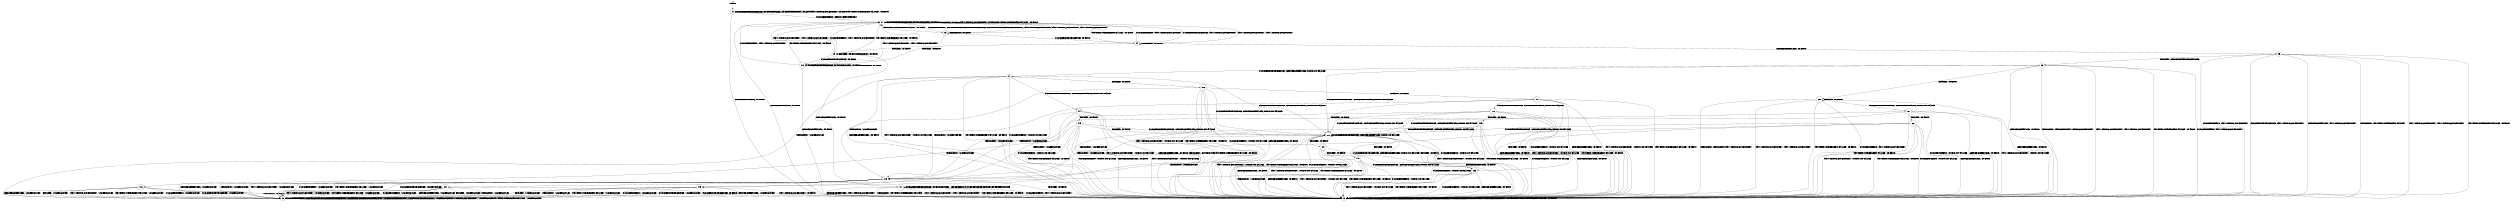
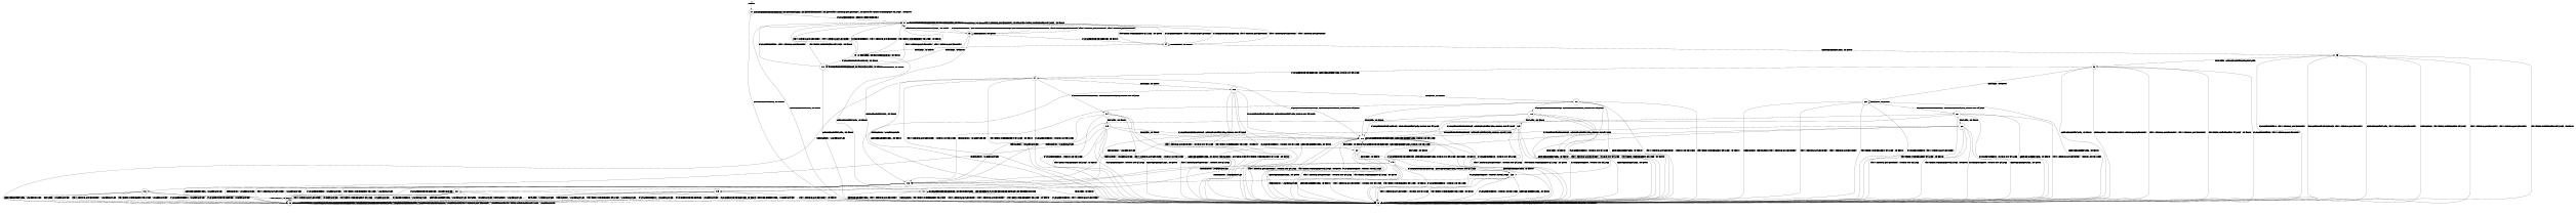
  digraph {
    node [shape=circle]
    n1 [label=s0]
    n2 [label=s1]
    n3 [label=s2]
    n4 [label=s3]
    n5 [label=s4]
    n6 [label=s10]
    n7 [label=s5]
    n8 [label=s9]
    n9 [label=s6]
    n10 [label=s11]
    n11 [label=s7]
    n12 [label=s20]
    n13 [label=s8]
    n14 [label=s12]
    n15 [label=s14]
    n16 [label=s26]
    n17 [label=s21]
    n18 [label=s13]
    n19 [label=s17]
    n20 [label=s15]
    n21 [label=s18]
    n22 [label=s27]
    n23 [label=s16]
    n24 [label=s19]
    n25 [label=s25]
    n26 [label=s22]
    n27 [label=s23]
    n28 [label=s24]
    n29 [label=s48]
    __start0 [height=0 shape=none width=0]
    n1 -> n1 [label="PSK_CLIENT_KEY_EXCHANGE / TIMEOUT"]
    n1 -> n1 [label="FINISHED / TIMEOUT"]
    n1 -> n1 [label="APPLICATION / TIMEOUT"]
    n1 -> n1 [label="Alert(WARNING,CLOSE_NOTIFY) / TIMEOUT"]
    n1 -> n1 [label="Alert(FATAL,UNEXPECTED_MESSAGE) / TIMEOUT"]
    n1 -> n2 [label="PSK_CLIENT_HELLO / HELLO_VERIFY_REQUEST"]
    n1 -> n3 [label="CHANGE_CIPHER_SPEC / TIMEOUT"]
    n2 -> n2 [label="PSK_CLIENT_KEY_EXCHANGE / TIMEOUT"]
    n2 -> n2 [label="FINISHED / TIMEOUT"]
    n2 -> n2 [label="APPLICATION / TIMEOUT"]
    n2 -> n2 [label="Alert(WARNING,CLOSE_NOTIFY) / TIMEOUT"]
    n2 -> n2 [label="Alert(FATAL,UNEXPECTED_MESSAGE) / TIMEOUT"]
    n2 -> n3 [label="CHANGE_CIPHER_SPEC / TIMEOUT"]
    n2 -> n4 [label="PSK_CLIENT_HELLO / SERVER_HELLO,PSK_SERVER_KEY_EXCHANGE,SERVER_HELLO_DONE"]
    n3 -> n3 [label="PSK_CLIENT_HELLO / TIMEOUT"]
    n3 -> n3 [label="PSK_CLIENT_KEY_EXCHANGE / TIMEOUT"]
    n3 -> n3 [label="CHANGE_CIPHER_SPEC / TIMEOUT"]
    n3 -> n3 [label="FINISHED / TIMEOUT"]
    n3 -> n3 [label="APPLICATION / TIMEOUT"]
    n3 -> n3 [label="Alert(WARNING,CLOSE_NOTIFY) / TIMEOUT"]
    n3 -> n3 [label="Alert(FATAL,UNEXPECTED_MESSAGE) / TIMEOUT"]
    n4 -> n2 [label="PSK_CLIENT_HELLO / Alert(WARNING,CLOSE_NOTIFY)"]
    n4 -> n2 [label="Alert(WARNING,CLOSE_NOTIFY) / Alert(WARNING,CLOSE_NOTIFY)"]
    n4 -> n2 [label="Alert(FATAL,UNEXPECTED_MESSAGE) / TIMEOUT"]
+   n4 -> n3 [label="CHANGE_CIPHER_SPEC / TIMEOUT"]
    n4 -> n4 [label="APPLICATION / TIMEOUT"]
    n4 -> n5 [label="PSK_CLIENT_KEY_EXCHANGE / TIMEOUT"]
    n4 -> n6 [label="FINISHED / TIMEOUT"]
    n5 -> n2 [label="PSK_CLIENT_HELLO / Alert(WARNING,CLOSE_NOTIFY)"]
    n5 -> n2 [label="PSK_CLIENT_KEY_EXCHANGE / Alert(WARNING,CLOSE_NOTIFY)"]
    n5 -> n2 [label="Alert(WARNING,CLOSE_NOTIFY) / Alert(WARNING,CLOSE_NOTIFY)"]
    n5 -> n2 [label="Alert(FATAL,UNEXPECTED_MESSAGE) / TIMEOUT"]
    n5 -> n5 [label="APPLICATION / TIMEOUT"]
    n5 -> n7 [label="CHANGE_CIPHER_SPEC / TIMEOUT"]
    n5 -> n8 [label="FINISHED / TIMEOUT"]
    n6 -> n2 [label="PSK_CLIENT_HELLO / Alert(WARNING,CLOSE_NOTIFY)"]
    n6 -> n2 [label="Alert(WARNING,CLOSE_NOTIFY) / Alert(WARNING,CLOSE_NOTIFY)"]
    n6 -> n2 [label="Alert(FATAL,UNEXPECTED_MESSAGE) / TIMEOUT"]
    n6 -> n3 [label="CHANGE_CIPHER_SPEC / TIMEOUT"]
    n6 -> n6 [label="PSK_CLIENT_KEY_EXCHANGE / TIMEOUT"]
    n6 -> n6 [label="FINISHED / TIMEOUT"]
    n6 -> n6 [label="APPLICATION / TIMEOUT"]
    n7 -> n3 [label="PSK_CLIENT_HELLO / Alert(WARNING,CLOSE_NOTIFY)"]
    n7 -> n3 [label="PSK_CLIENT_KEY_EXCHANGE / Alert(WARNING,CLOSE_NOTIFY)"]
    n7 -> n3 [label="CHANGE_CIPHER_SPEC / Alert(WARNING,CLOSE_NOTIFY)"]
    n7 -> n3 [label="APPLICATION / Alert(FATAL,UNEXPECTED_MESSAGE)"]
    n7 -> n3 [label="Alert(WARNING,CLOSE_NOTIFY) / Alert(WARNING,CLOSE_NOTIFY)"]
    n7 -> n3 [label="Alert(FATAL,UNEXPECTED_MESSAGE) / TIMEOUT"]
    n7 -> n9 [label="FINISHED / CHANGE_CIPHER_SPEC,FINISHED"]
    n8 -> n2 [label="PSK_CLIENT_HELLO / Alert(WARNING,CLOSE_NOTIFY)"]
    n8 -> n2 [label="Alert(WARNING,CLOSE_NOTIFY) / Alert(WARNING,CLOSE_NOTIFY)"]
    n8 -> n2 [label="Alert(FATAL,UNEXPECTED_MESSAGE) / TIMEOUT"]
    n8 -> n6 [label="PSK_CLIENT_KEY_EXCHANGE / TIMEOUT"]
    n8 -> n8 [label="FINISHED / TIMEOUT"]
    n8 -> n8 [label="APPLICATION / TIMEOUT"]
    n8 -> n10 [label="CHANGE_CIPHER_SPEC / TIMEOUT"]
    n9 -> n3 [label="PSK_CLIENT_HELLO / Alert(WARNING,CLOSE_NOTIFY)"]
    n9 -> n3 [label="CHANGE_CIPHER_SPEC / TIMEOUT"]
    n9 -> n3 [label="APPLICATION / APPLICATION,Alert(WARNING,CLOSE_NOTIFY)"]
    n9 -> n3 [label="Alert(WARNING,CLOSE_NOTIFY) / Alert(WARNING,CLOSE_NOTIFY)"]
    n9 -> n3 [label="Alert(FATAL,UNEXPECTED_MESSAGE) / TIMEOUT"]
    n9 -> n11 [label="PSK_CLIENT_KEY_EXCHANGE / CHANGE_CIPHER_SPEC,UNKNOWN_MESSAGE"]
    n9 -> n12 [label="FINISHED / TIMEOUT"]
    n10 -> n3 [label="PSK_CLIENT_HELLO / Alert(WARNING,CLOSE_NOTIFY)"]
    n10 -> n3 [label="CHANGE_CIPHER_SPEC / Alert(WARNING,CLOSE_NOTIFY)"]
    n10 -> n3 [label="APPLICATION / Alert(FATAL,UNEXPECTED_MESSAGE)"]
    n10 -> n3 [label="Alert(WARNING,CLOSE_NOTIFY) / Alert(WARNING,CLOSE_NOTIFY)"]
    n10 -> n3 [label="Alert(FATAL,UNEXPECTED_MESSAGE) / TIMEOUT"]
    n10 -> n10 [label="PSK_CLIENT_KEY_EXCHANGE / TIMEOUT"]
    n10 -> n10 [label="FINISHED / SERVER_HELLO,PSK_SERVER_KEY_EXCHANGE,SERVER_HELLO_DONE"]
    n11 -> n3 [label="PSK_CLIENT_HELLO / UNKNOWN_MESSAGE"]
    n11 -> n3 [label="CHANGE_CIPHER_SPEC / TIMEOUT"]
    n11 -> n3 [label="Alert(WARNING,CLOSE_NOTIFY) / UNKNOWN_MESSAGE"]
    n11 -> n3 [label="Alert(FATAL,UNEXPECTED_MESSAGE) / TIMEOUT"]
    n11 -> n13 [label="APPLICATION / SOCKET_CLOSED"]
    n11 -> n14 [label="FINISHED / TIMEOUT"]
    n11 -> n15 [label="PSK_CLIENT_KEY_EXCHANGE / CHANGE_CIPHER_SPEC,UNKNOWN_MESSAGE"]
    n11 -> n16 [label="PSK_CLIENT_KEY_EXCHANGE / CHANGE_CIPHER_SPEC,UNKNOWN_MESSAGE"]
    n12 -> n3 [label="PSK_CLIENT_HELLO / Alert(WARNING,CLOSE_NOTIFY)"]
    n12 -> n3 [label="CHANGE_CIPHER_SPEC / TIMEOUT"]
    n12 -> n3 [label="APPLICATION / APPLICATION,Alert(WARNING,CLOSE_NOTIFY)"]
    n12 -> n3 [label="Alert(WARNING,CLOSE_NOTIFY) / Alert(WARNING,CLOSE_NOTIFY)"]
    n12 -> n3 [label="Alert(FATAL,UNEXPECTED_MESSAGE) / TIMEOUT"]
    n12 -> n12 [label="FINISHED / TIMEOUT"]
    n12 -> n17 [label="PSK_CLIENT_KEY_EXCHANGE / CHANGE_CIPHER_SPEC,UNKNOWN_MESSAGE"]
    n13 -> n13 [label="PSK_CLIENT_HELLO / SOCKET_CLOSED"]
    n13 -> n13 [label="PSK_CLIENT_KEY_EXCHANGE / SOCKET_CLOSED"]
    n13 -> n13 [label="CHANGE_CIPHER_SPEC / SOCKET_CLOSED"]
    n13 -> n13 [label="FINISHED / SOCKET_CLOSED"]
    n13 -> n13 [label="APPLICATION / SOCKET_CLOSED"]
    n13 -> n13 [label="Alert(WARNING,CLOSE_NOTIFY) / SOCKET_CLOSED"]
    n13 -> n13 [label="Alert(FATAL,UNEXPECTED_MESSAGE) / SOCKET_CLOSED"]
    n14 -> n3 [label="PSK_CLIENT_HELLO / UNKNOWN_MESSAGE"]
    n14 -> n3 [label="CHANGE_CIPHER_SPEC / TIMEOUT"]
    n14 -> n3 [label="Alert(WARNING,CLOSE_NOTIFY) / UNKNOWN_MESSAGE"]
    n14 -> n3 [label="Alert(FATAL,UNEXPECTED_MESSAGE) / TIMEOUT"]
    n14 -> n16 [label="PSK_CLIENT_KEY_EXCHANGE / CHANGE_CIPHER_SPEC,UNKNOWN_MESSAGE"]
    n14 -> n18 [label="APPLICATION / SOCKET_CLOSED"]
    n14 -> n19 [label="FINISHED / TIMEOUT"]
    n15 -> n3 [label="PSK_CLIENT_HELLO / UNKNOWN_MESSAGE"]
    n15 -> n3 [label="CHANGE_CIPHER_SPEC / TIMEOUT"]
    n15 -> n3 [label="Alert(WARNING,CLOSE_NOTIFY) / UNKNOWN_MESSAGE"]
    n15 -> n3 [label="Alert(FATAL,UNEXPECTED_MESSAGE) / TIMEOUT"]
    n15 -> n18 [label="APPLICATION / SOCKET_CLOSED"]
    n15 -> n20 [label="FINISHED / TIMEOUT"]
    n16 -> n3 [label="PSK_CLIENT_HELLO / UNKNOWN_MESSAGE"]
    n16 -> n3 [label="CHANGE_CIPHER_SPEC / TIMEOUT"]
    n16 -> n3 [label="Alert(WARNING,CLOSE_NOTIFY) / UNKNOWN_MESSAGE"]
    n16 -> n3 [label="Alert(FATAL,UNEXPECTED_MESSAGE) / TIMEOUT"]
    n16 -> n16 [label="PSK_CLIENT_KEY_EXCHANGE / CHANGE_CIPHER_SPEC,UNKNOWN_MESSAGE"]
    n16 -> n18 [label="APPLICATION / SOCKET_CLOSED"]
    n16 -> n22 [label="FINISHED / TIMEOUT"]
    n17 -> n3 [label="PSK_CLIENT_HELLO / UNKNOWN_MESSAGE"]
    n17 -> n3 [label="CHANGE_CIPHER_SPEC / TIMEOUT"]
    n17 -> n3 [label="Alert(WARNING,CLOSE_NOTIFY) / UNKNOWN_MESSAGE"]
    n17 -> n3 [label="Alert(FATAL,UNEXPECTED_MESSAGE) / TIMEOUT"]
    n17 -> n16 [label="PSK_CLIENT_KEY_EXCHANGE / CHANGE_CIPHER_SPEC,UNKNOWN_MESSAGE"]
    n17 -> n18 [label="APPLICATION / SOCKET_CLOSED"]
    n17 -> n26 [label="FINISHED / TIMEOUT"]
    n18 -> n3 [label="FINISHED / TIMEOUT"]
    n18 -> n13 [label="PSK_CLIENT_HELLO / SOCKET_CLOSED"]
    n18 -> n13 [label="PSK_CLIENT_KEY_EXCHANGE / SOCKET_CLOSED"]
    n18 -> n13 [label="CHANGE_CIPHER_SPEC / SOCKET_CLOSED"]
    n18 -> n13 [label="APPLICATION / SOCKET_CLOSED"]
    n18 -> n13 [label="Alert(WARNING,CLOSE_NOTIFY) / SOCKET_CLOSED"]
    n18 -> n13 [label="Alert(FATAL,UNEXPECTED_MESSAGE) / SOCKET_CLOSED"]
    n19 -> n3 [label="PSK_CLIENT_HELLO / UNKNOWN_MESSAGE"]
    n19 -> n3 [label="CHANGE_CIPHER_SPEC / TIMEOUT"]
    n19 -> n3 [label="Alert(WARNING,CLOSE_NOTIFY) / UNKNOWN_MESSAGE"]
    n19 -> n3 [label="Alert(FATAL,UNEXPECTED_MESSAGE) / TIMEOUT"]
    n19 -> n16 [label="FINISHED / TIMEOUT"]
    n19 -> n18 [label="APPLICATION / SOCKET_SERVER"]
    n19 -> n21 [label="PSK_CLIENT_KEY_EXCHANGE / CHANGE_CIPHER_SPEC,UNKNOWN_MESSAGE"]
    n20 -> n3 [label="PSK_CLIENT_HELLO / UNKNOWN_MESSAGE"]
    n20 -> n3 [label="CHANGE_CIPHER_SPEC / TIMEOUT"]
    n20 -> n3 [label="Alert(WARNING,CLOSE_NOTIFY) / UNKNOWN_MESSAGE"]
    n20 -> n3 [label="Alert(FATAL,UNEXPECTED_MESSAGE) / TIMEOUT"]
    n20 -> n16 [label="PSK_CLIENT_KEY_EXCHANGE / CHANGE_CIPHER_SPEC,UNKNOWN_MESSAGE"]
    n20 -> n16 [label="FINISHED / TIMEOUT"]
    n20 -> n23 [label="APPLICATION / SOCKET_CLOSED"]
    n21 -> n3 [label="PSK_CLIENT_HELLO / UNKNOWN_MESSAGE"]
    n21 -> n3 [label="CHANGE_CIPHER_SPEC / TIMEOUT"]
    n21 -> n3 [label="Alert(WARNING,CLOSE_NOTIFY) / UNKNOWN_MESSAGE"]
    n21 -> n3 [label="Alert(FATAL,UNEXPECTED_MESSAGE) / TIMEOUT"]
    n21 -> n16 [label="PSK_CLIENT_KEY_EXCHANGE / CHANGE_CIPHER_SPEC,UNKNOWN_MESSAGE"]
-   n21 -> n24 [label="APPLICATION / SOCKET_CLOSED"]
+   n29 -> n24 [label="APPLICATION / SOCKET_CLOSED"]
    n21 -> n25 [label="FINISHED / TIMEOUT"]
    n22 -> n3 [label="PSK_CLIENT_HELLO / UNKNOWN_MESSAGE"]
    n22 -> n3 [label="CHANGE_CIPHER_SPEC / TIMEOUT"]
    n22 -> n3 [label="Alert(WARNING,CLOSE_NOTIFY) / UNKNOWN_MESSAGE"]
    n22 -> n3 [label="Alert(FATAL,UNEXPECTED_MESSAGE) / TIMEOUT"]
-   n9 -> n16 [label="PSK_CLIENT_KEY_EXCHANGE / CHANGE_CIPHER_SPEC,UNKNOWN_MESSAGE"]
+   n22 -> n16 [label="PSK_CLIENT_KEY_EXCHANGE / CHANGE_CIPHER_SPEC,UNKNOWN_MESSAGE"]
    n22 -> n29 [label="FINISHED / TIMEOUT"]
    n23 -> n3 [label="APPLICATION / TIMEOUT"]
    n23 -> n13 [label="PSK_CLIENT_HELLO / SOCKET_CLOSED"]
    n23 -> n13 [label="PSK_CLIENT_KEY_EXCHANGE / SOCKET_CLOSED"]
    n23 -> n13 [label="CHANGE_CIPHER_SPEC / SOCKET_CLOSED"]
    n23 -> n13 [label="FINISHED / SOCKET_CLOSED"]
    n23 -> n13 [label="Alert(WARNING,CLOSE_NOTIFY) / SOCKET_CLOSED"]
    n23 -> n13 [label="Alert(FATAL,UNEXPECTED_MESSAGE) / SOCKET_CLOSED"]
    n24 -> n3 [label="Alert(WARNING,CLOSE_NOTIFY) / TIMEOUT"]
    n24 -> n13 [label="PSK_CLIENT_HELLO / SOCKET_CLOSED"]
    n24 -> n13 [label="PSK_CLIENT_KEY_EXCHANGE / SOCKET_CLOSED"]
    n24 -> n13 [label="CHANGE_CIPHER_SPEC / SOCKET_CLOSED"]
    n24 -> n13 [label="FINISHED / SOCKET_CLOSED"]
    n24 -> n13 [label="APPLICATION / SOCKET_CLOSED"]
    n24 -> n13 [label="Alert(FATAL,UNEXPECTED_MESSAGE) / SOCKET_CLOSED"]
    n25 -> n3 [label="PSK_CLIENT_HELLO / UNKNOWN_MESSAGE"]
    n25 -> n3 [label="CHANGE_CIPHER_SPEC / TIMEOUT"]
    n25 -> n3 [label="Alert(WARNING,CLOSE_NOTIFY) / UNKNOWN_MESSAGE"]
    n25 -> n3 [label="Alert(FATAL,UNEXPECTED_MESSAGE) / TIMEOUT"]
    n25 -> n16 [label="PSK_CLIENT_KEY_EXCHANGE / CHANGE_CIPHER_SPEC,UNKNOWN_MESSAGE"]
    n25 -> n18 [label="APPLICATION / SOCKET_CLOSED"]
    n26 -> n3 [label="PSK_CLIENT_HELLO / UNKNOWN_MESSAGE"]
    n26 -> n3 [label="CHANGE_CIPHER_SPEC / TIMEOUT"]
    n26 -> n3 [label="Alert(WARNING,CLOSE_NOTIFY) / UNKNOWN_MESSAGE"]
    n26 -> n3 [label="Alert(FATAL,UNEXPECTED_MESSAGE) / TIMEOUT"]
    n26 -> n16 [label="PSK_CLIENT_KEY_EXCHANGE / CHANGE_CIPHER_SPEC,UNKNOWN_MESSAGE"]
    n26 -> n24 [label="APPLICATION / CLOSE_CLOSED"]
    n26 -> n27 [label="FINISHED / TIMEOUT"]
    n27 -> n3 [label="PSK_CLIENT_HELLO / UNKNOWN_MESSAGE"]
    n27 -> n3 [label="CHANGE_CIPHER_SPEC / TIMEOUT"]
    n27 -> n3 [label="Alert(WARNING,CLOSE_NOTIFY) / UNKNOWN_MESSAGE"]
    n27 -> n3 [label="Alert(FATAL,UNEXPECTED_MESSAGE) / TIMEOUT"]
    n27 -> n16 [label="PSK_CLIENT_KEY_EXCHANGE / CHANGE_CIPHER_SPEC,UNKNOWN_MESSAGE"]
    n27 -> n16 [label="FINISHED / TIMEOUT"]
    n27 -> n28 [label="APPLICATION / SOCKET_CLOSED"]
    n28 -> n3 [label="PSK_CLIENT_KEY_EXCHANGE / TIMEOUT"]
    n28 -> n13 [label="PSK_CLIENT_HELLO / SOCKET_CLOSED"]
    n28 -> n13 [label="CHANGE_CIPHER_SPEC / SOCKET_CLOSED"]
    n28 -> n13 [label="FINISHED / SOCKET_CLOSED"]
    n28 -> n13 [label="APPLICATION / SOCKET_CLOSED"]
    n28 -> n13 [label="Alert(WARNING,CLOSE_NOTIFY) / SOCKET_CLOSED"]
    n28 -> n13 [label="Alert(FATAL,UNEXPECTED_MESSAGE) / SOCKET_CLOSED"]
    n29 -> n3 [label="PSK_CLIENT_HELLO / UNKNOWN_MESSAGE"]
    n29 -> n3 [label="CHANGE_CIPHER_SPEC / TIMEOUT"]
    n29 -> n3 [label="Alert(WARNING,CLOSE_NOTIFY) / UNKNOWN_MESSAGE"]
    n29 -> n3 [label="Alert(FATAL,UNEXPECTED_MESSAGE) / TIMEOUT"]
    n29 -> n16 [label="FINISHED / TIMEOUT"]
    n29 -> n18 [label="APPLICATION / SOCKET_CLOSED"]
    n29 -> n27 [label="PSK_CLIENT_KEY_EXCHANGE / CHANGE_CIPHER_SPEC,UNKNOWN_MESSAGE"]
    __start0 -> n1
  }
